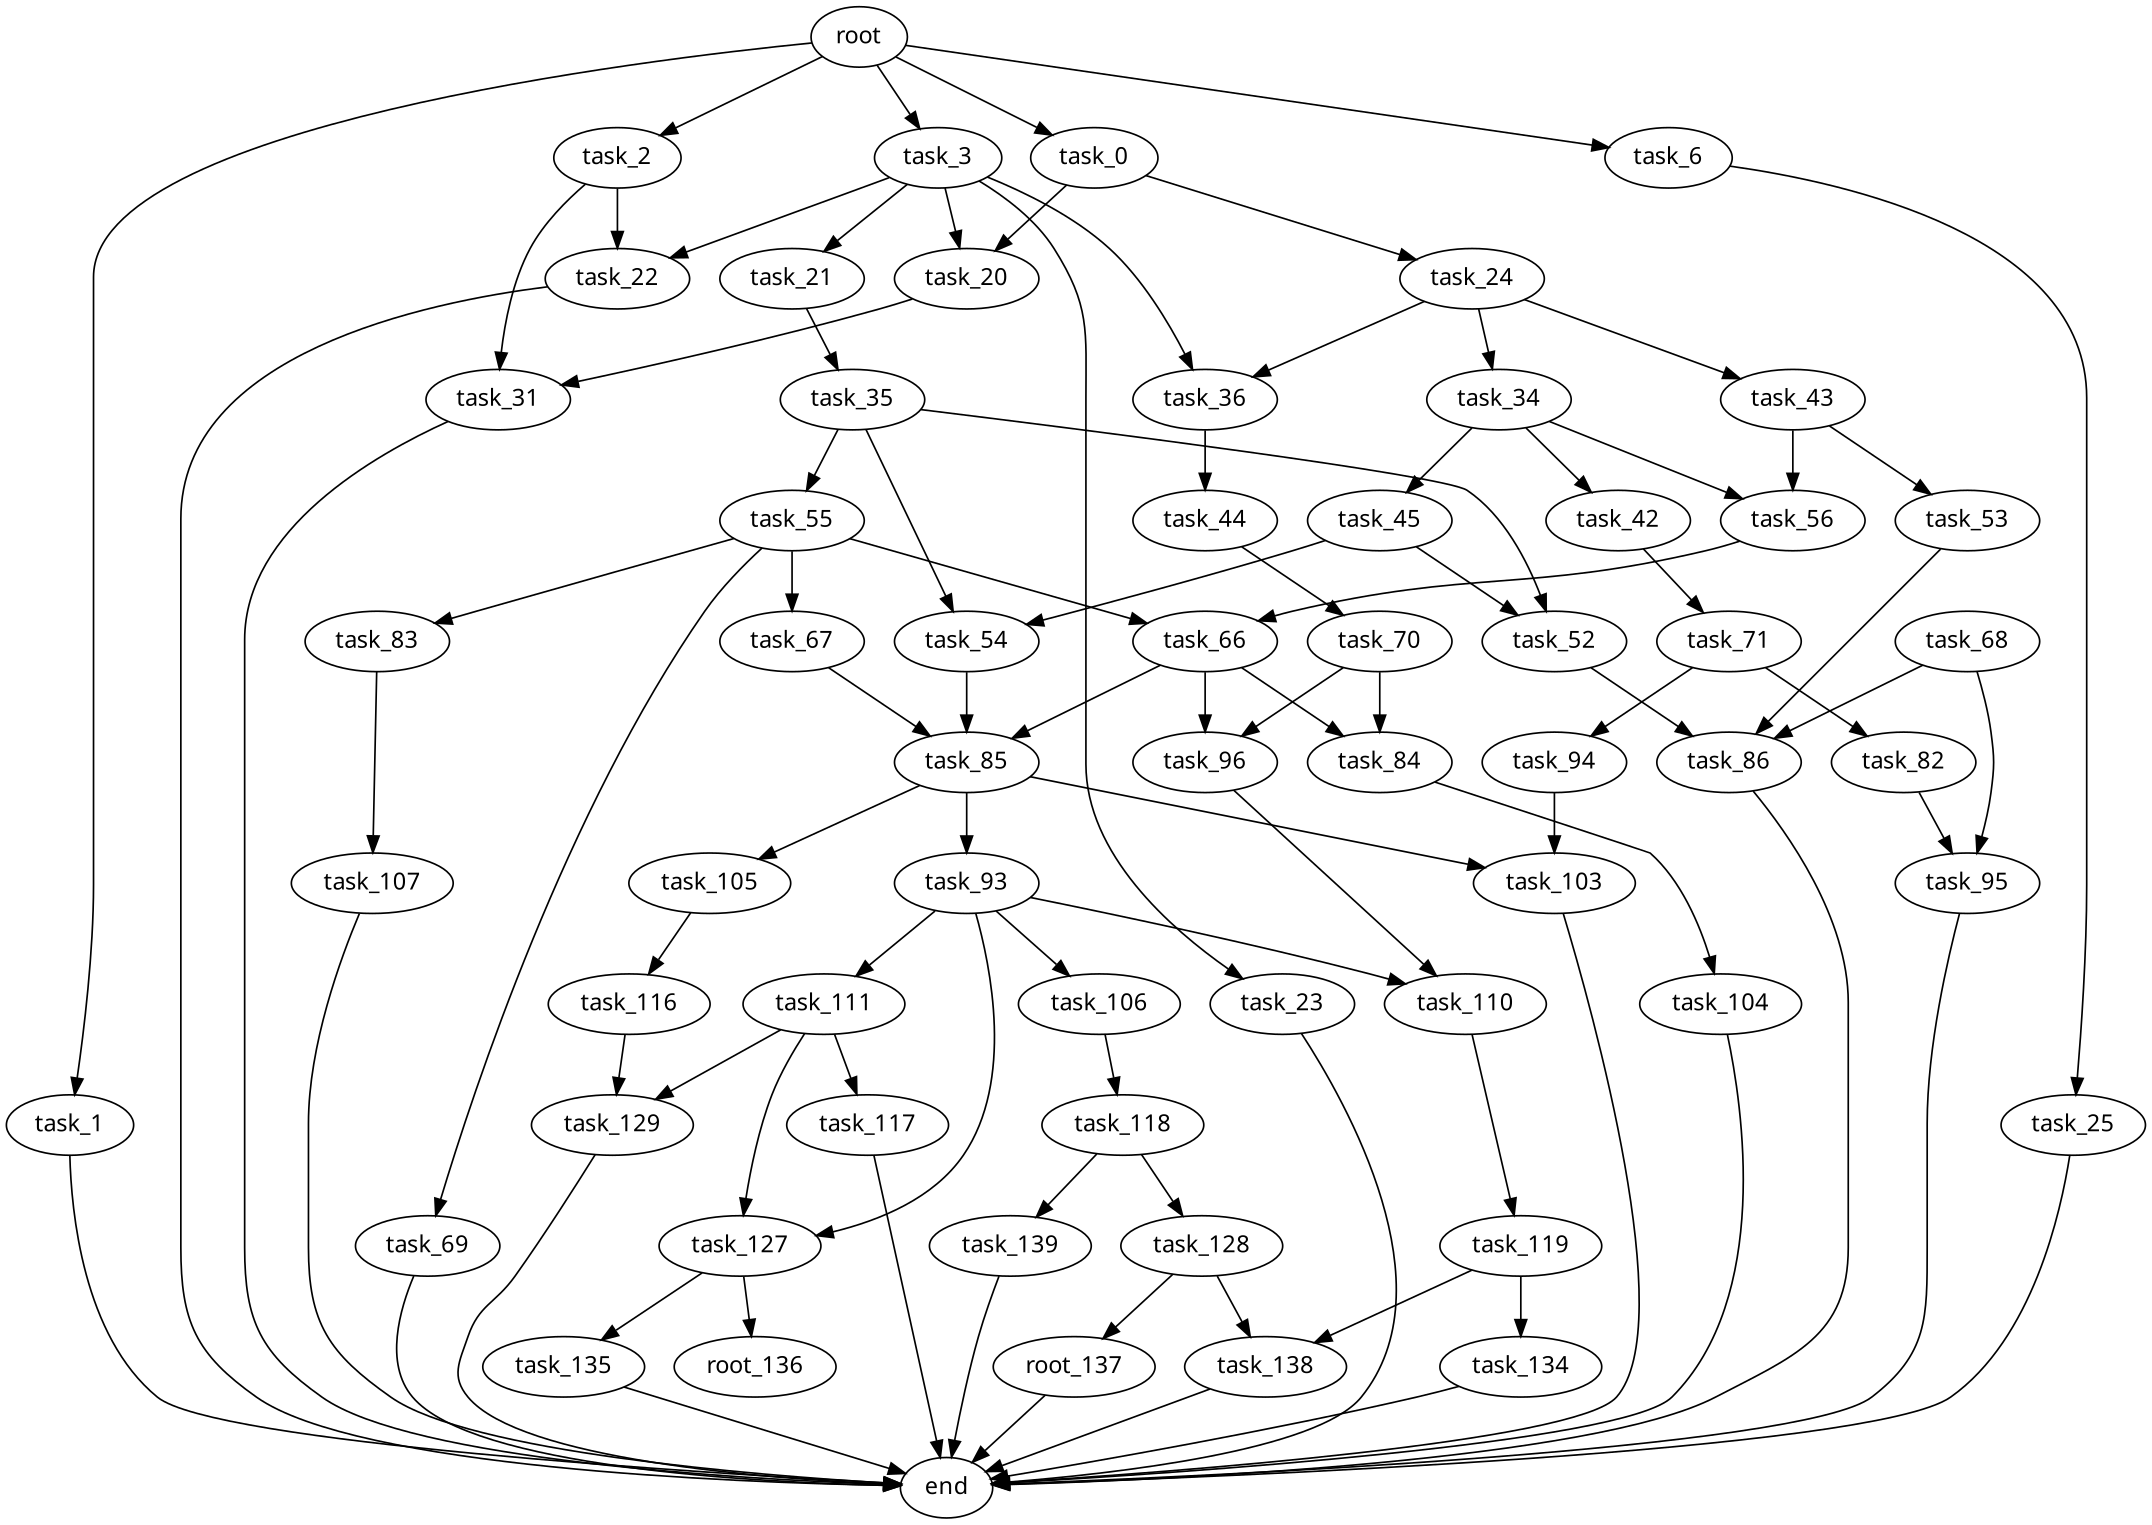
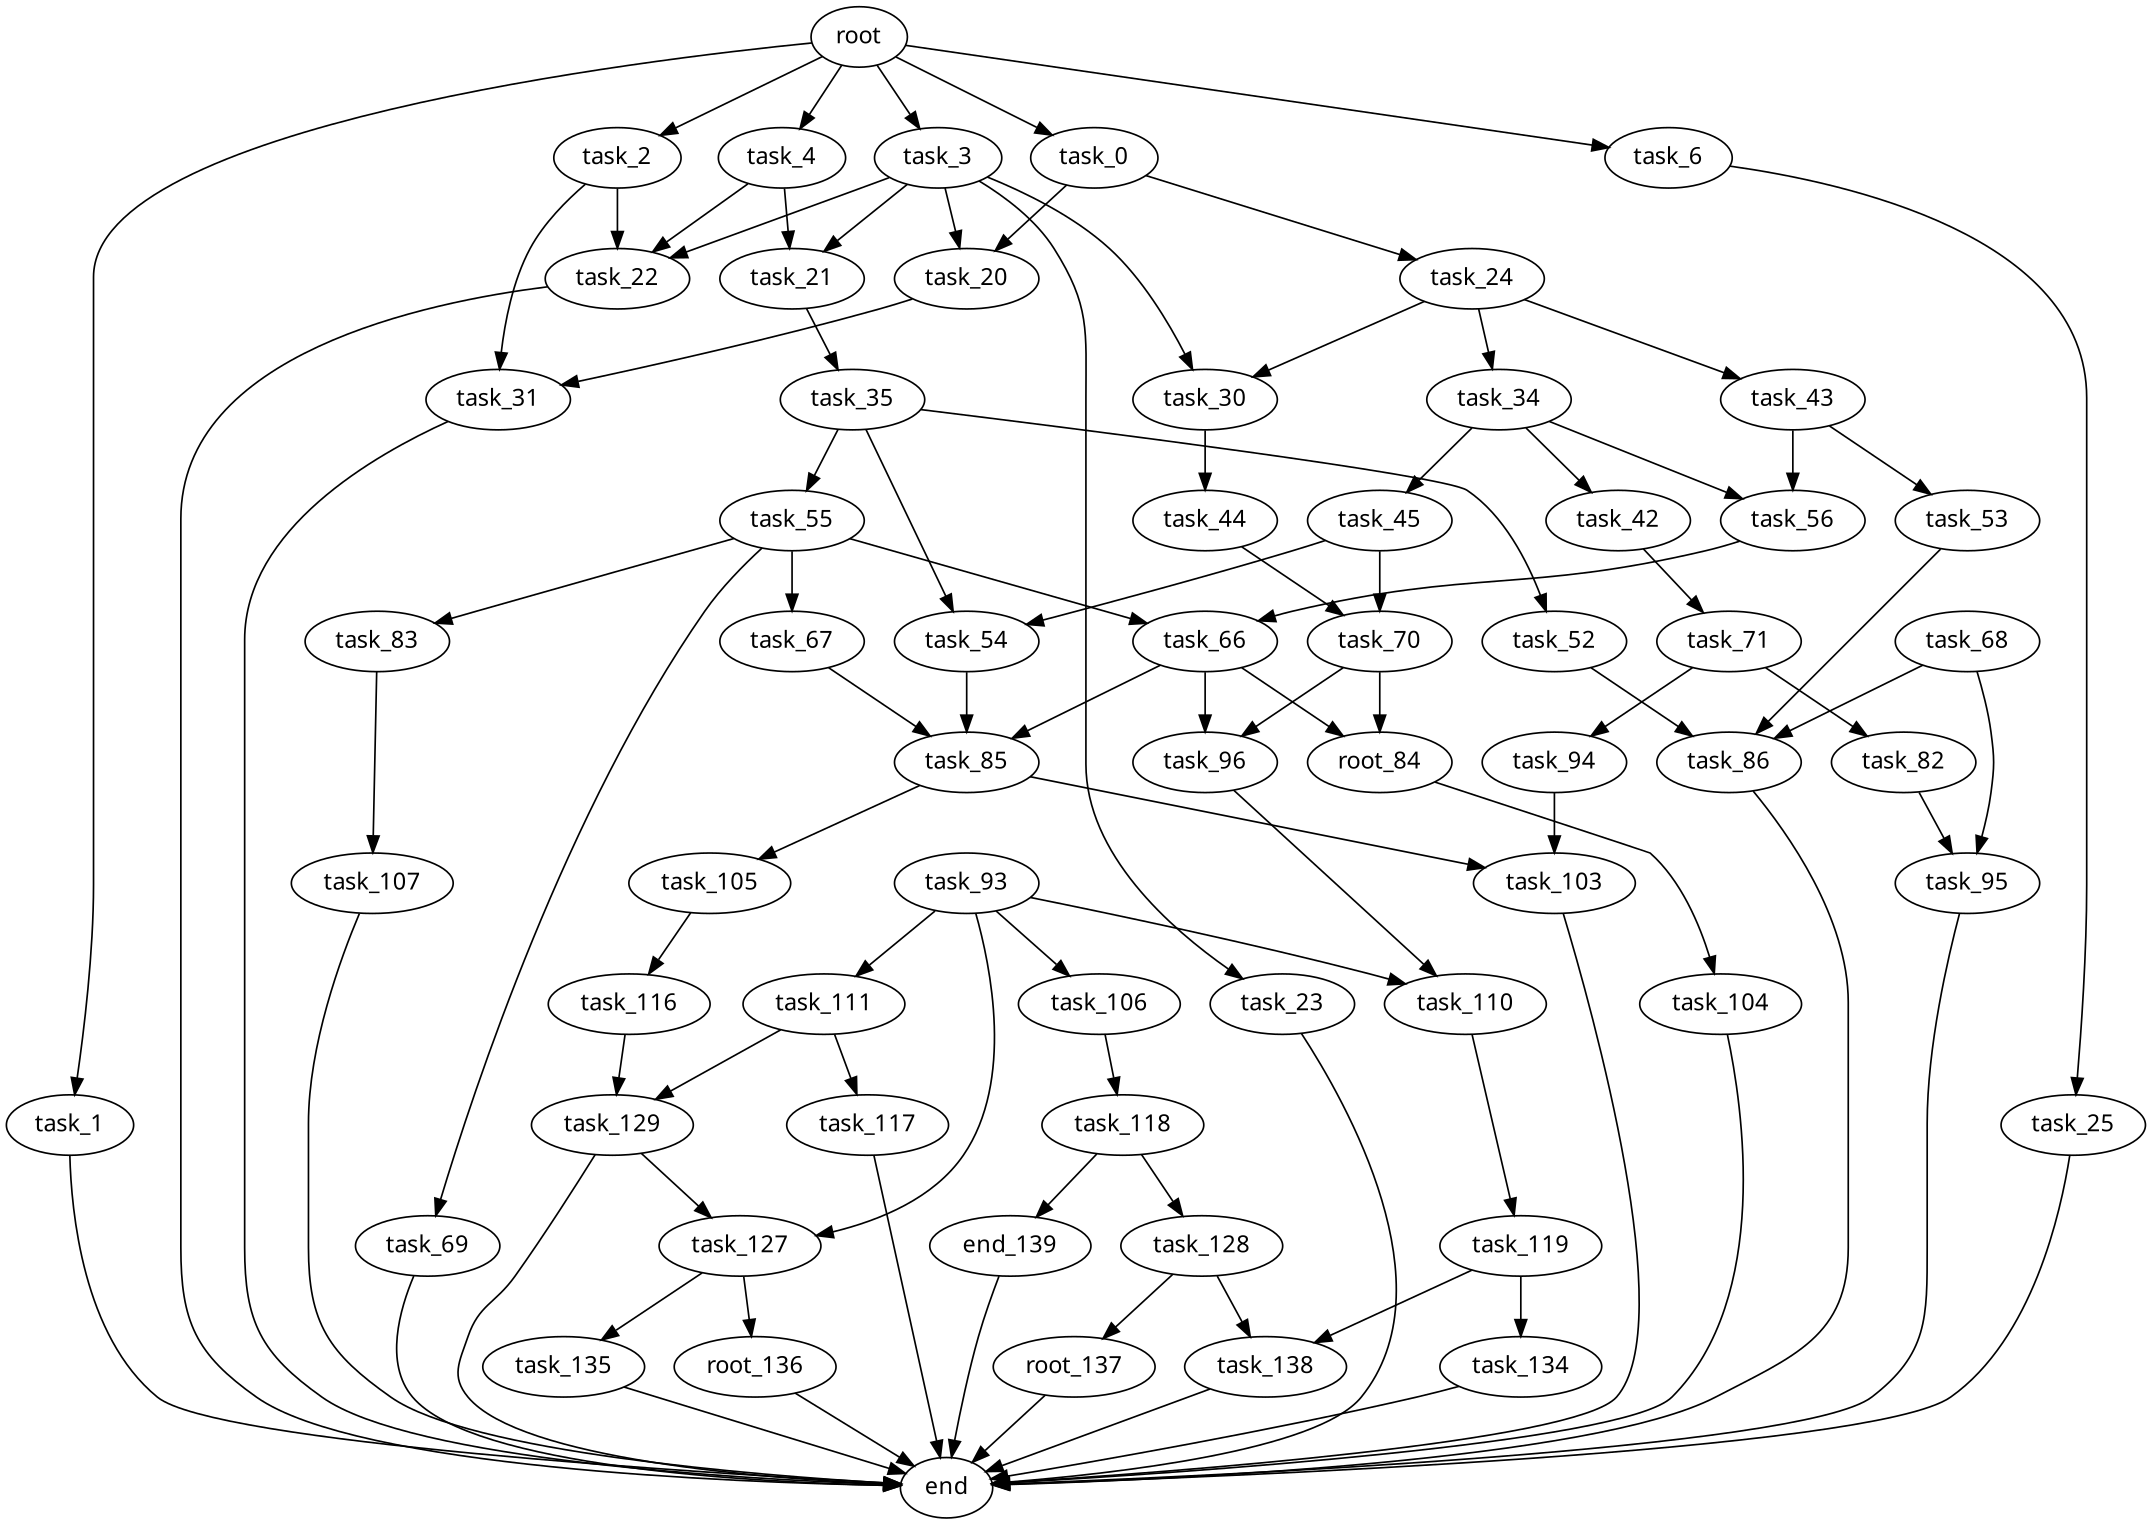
  digraph {
    fontname="Noto Sans"
    node [fontname="Noto Sans"]
    edge [fontname="Noto Sans"]
    root
    task_1
    task_2
    task_3
+   task_4
    n6 [label=task_0]
    task_6
    end
    task_22
    task_31
    task_20
    task_21
    task_23
-   task_30 [label=task_36]
+   task_30
    task_24
    task_25
    task_35
    task_44
    task_34
    task_43
    task_52
    task_54
    task_55
    task_42
    task_45
    task_56
    task_53
    task_70
    task_71
    task_66
    task_86
    task_85
    task_67
    task_69
    task_83
    task_82
    task_94
-   task_84
+   task_84 [label=root_84]
    task_96
    task_68
    task_95
    task_93
    task_103
    task_105
    task_107
    task_104
    task_110
    task_106
    task_111
    task_127
    task_116
    task_118
    task_119
    task_117
    task_129
    task_128
-   task_139
+   task_139 [label=end_139]
    task_134
    task_138
    task_135
    n61 [label=root_136]
    n62 [label=root_137]
    root -> task_1
    root -> task_2
    root -> task_3
+   root -> task_4
    root -> n6
    root -> task_6
    task_1 -> end
    task_2 -> task_22
    task_2 -> task_31
    task_3 -> task_22
    task_3 -> task_20
    task_3 -> task_21
    task_3 -> task_23
    task_3 -> task_30
+   task_4 -> task_22
+   task_4 -> task_21
    n6 -> task_20
    n6 -> task_24
    task_6 -> task_25
    task_22 -> end
    task_31 -> end
    task_20 -> task_31
    task_21 -> task_35
    task_23 -> end
    task_30 -> task_44
    task_24 -> task_30
    task_24 -> task_34
    task_24 -> task_43
    task_25 -> end
    task_35 -> task_52
    task_35 -> task_54
    task_35 -> task_55
    task_44 -> task_70
    task_34 -> task_42
    task_34 -> task_45
    task_34 -> task_56
    task_43 -> task_56
    task_43 -> task_53
    task_52 -> task_86
    task_54 -> task_85
    task_55 -> task_66
    task_55 -> task_67
    task_55 -> task_69
    task_55 -> task_83
    task_42 -> task_71
    task_45 -> task_54
-   task_45 -> task_52
+   task_45 -> task_70
    task_56 -> task_66
    task_53 -> task_86
    task_70 -> task_84
    task_70 -> task_96
    task_71 -> task_82
    task_71 -> task_94
    task_66 -> task_85
    task_66 -> task_84
    task_66 -> task_96
    task_86 -> end
-   task_85 -> task_93
    task_85 -> task_103
    task_85 -> task_105
    task_67 -> task_85
    task_69 -> end
    task_83 -> task_107
    task_82 -> task_95
    task_94 -> task_103
    task_84 -> task_104
    task_96 -> task_110
    task_68 -> task_86
    task_68 -> task_95
    task_95 -> end
    task_93 -> task_110
    task_93 -> task_106
    task_93 -> task_111
    task_93 -> task_127
    task_103 -> end
    task_105 -> task_116
    task_107 -> end
    task_104 -> end
    task_110 -> task_119
    task_106 -> task_118
-   task_111 -> task_127
+   task_129 -> task_127
    task_111 -> task_117
    task_111 -> task_129
    task_127 -> task_135
    task_127 -> n61
    task_116 -> task_129
    task_118 -> task_128
    task_118 -> task_139
    task_119 -> task_134
    task_119 -> task_138
    task_117 -> end
    task_129 -> end
    task_128 -> task_138
    task_128 -> n62
    task_139 -> end
    task_134 -> end
    task_138 -> end
    task_135 -> end
+   n61 -> end
    n62 -> end
  }
